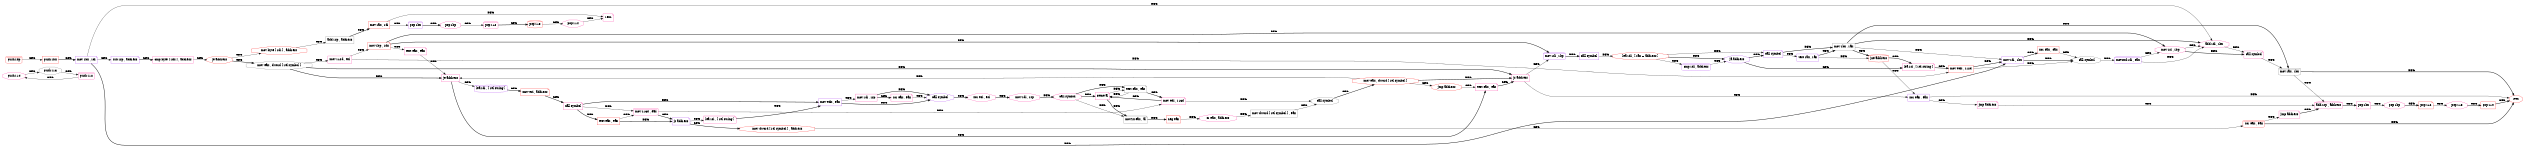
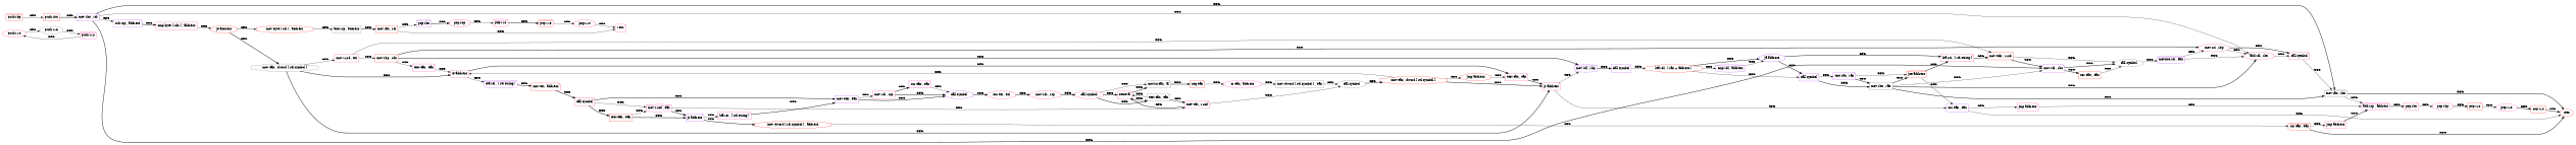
  digraph {
    rankdir=LR
    node [color=deeppink shape=note]
    edge [style=solid]
    n1 [label="push r14" shape=octagon]
    n2 [color=gray40 label="push r13" shape=octagon]
    n3 [label="push r12" shape=cylinder]
    n4 [color=red label="push rbp" shape=cylinder]
    n5 [color=red label="push rbx" shape=box]
    n6 [color=purple label="mov rbx , rdi"]
    n7 [color=purple label="sub rsp , address"]
    n8 [color=purple label="mov rdi , rbx"]
    n9 [label="add rdi , rbx" shape=octagon]
    n10 [color=gray40 label="mov rax , rbx" shape=cylinder]
    n11 [label="cmp byte [ rdx ] , address" shape=box]
    n12 [color=gray40 label="call symbol" shape=octagon]
    n13 [color=red label="xor eax , eax" shape=box]
    n14 [label="call symbol"]
    n15 [color=red label=retn shape=octagon]
    n16 [label="add rsp , address" shape=cylinder]
    n17 [color=red label="je address" shape=octagon]
    n18 [color=red label="mov byte [ rdi ] , address" shape=octagon]
    n19 [color=gray40 label="mov eax , dword [ rel symbol ]" shape=octagon]
    n20 [color=gray40 label="add rsp , address" shape=box]
    n21 [label="mov r12d , esi" shape=box]
    n22 [label="je address" shape=box]
    n23 [label="js address"]
    n24 [color=red label="mov rax , rdi" shape=box]
    n25 [color=red label="mov rbp , rdx"]
    n26 [color=red label="mov edx , r12d" shape=box]
    n27 [color=purple label="lea rdi , [ rel string ]" shape=cylinder]
    n28 [label="test eax , eax"]
    n29 [color=purple label="mov rdi , rbp" shape=cylinder]
    n30 [color=purple label="xor eax , eax" shape=box]
    n31 [color=purple label="pop rbx" shape=cylinder]
    n32 [label=retn]
    n33 [label="pop rbp" shape=octagon]
    n34 [label="pop r12" shape=cylinder]
    n35 [color=red label="pop r13" shape=cylinder]
    n36 [label="pop r14" shape=octagon]
    n37 [label="test eax , eax"]
    n38 [label="mov rsi , rbp" shape=octagon]
    n39 [color=purple label="call symbol" shape=box]
    n40 [color=red label="mov esi , address"]
    n41 [label="call symbol"]
    n42 [color=red label="test eax , eax" shape=box]
    n43 [label="mov r13d , eax" shape=cylinder]
    n44 [color=purple label="mov edx , eax" shape=box]
    n45 [color=purple label="js address"]
    n46 [label="mov edi , r13d"]
    n47 [label="mov rdi , rsp" shape=box]
    n48 [color=purple label="call symbol" shape=octagon]
    n49 [color=red label="mov dword [ rel symbol ] , address" shape=octagon]
    n50 [label="lea rsi , [ rel string ]"]
    n51 [label="setne al"]
    n52 [color=gray40 label="call symbol" shape=octagon]
    n53 [color=red label="xor eax , eax" shape=cylinder]
    n54 [label="jmp address"]
    n55 [label="jmp address"]
    n56 [color=red label="lea rdi , [ rax + address ]" shape=octagon]
    n57 [label="pop rbx"]
    n58 [label="pop rbp" shape=octagon]
    n59 [label="xor eax , eax"]
    n60 [label="xor esi , esi" shape=octagon]
    n61 [label="mov rdi , rsp" shape=octagon]
    n62 [label="call symbol" shape=octagon]
    n63 [color=gray40 label="test eax , eax"]
    n64 [color=gray40 label="movzx eax , al"]
    n65 [color=red label="neg eax"]
    n66 [color=red label="mov eax , dword [ rel symbol ]" shape=octagon]
    n67 [label="or eax , address" shape=octagon]
    n68 [color=gray40 label="mov dword [ rel symbol ] , eax" shape=box]
    n69 [color=red label="jmp address" shape=octagon]
    n70 [color=purple label="cmp rdi , address" shape=cylinder]
    n71 [color=purple label="ja address" shape=octagon]
    n72 [color=purple label="call symbol"]
    n73 [label="lea rsi , [ rel string ]"]
    n74 [color=purple label="test rax , rax"]
    n75 [color=gray40 label="mov rbx , rax" shape=box]
    n76 [color=red label="jne address" shape=cylinder]
    n77 [color=red label="pop r12"]
    n78 [label="pop r13" shape=octagon]
    n79 [color=red label="pop r14" shape=box]
    n80 [color=purple label="movsxd rdi , eax" shape=cylinder]
    n1 -> n2 [label=CFG]
    n2 -> n3 [label=CFG]
    n3 -> n1 [label=CFG]
    n4 -> n5 [label=CFG]
    n5 -> n6 [label=CFG style=bold]
    n6 -> n7 [label=CFG]
    n6 -> n8 [label=DFG style=bold]
    n6 -> n9 [label=DFG]
+   n6 -> n10 [label=DFG style=bold]
    n7 -> n11 [label=CFG style=bold]
    n8 -> n12 [label=DFG style=bold]
    n8 -> n13 [label=CFG style=bold]
    n9 -> n14 [label=DFG]
    n10 -> n15 [label=DFG style=bold]
    n10 -> n16 [label=CFG]
    n11 -> n17 [label=CFG]
    n12 -> n80 [label=DFG]
    n13 -> n12 [label=CFG]
    n14 -> n10 [label=CFG]
    n16 -> n57 [label=CFG style=bold]
    n17 -> n18 [label=CFG]
    n17 -> n19 [label=CFG style=bold]
    n18 -> n20 [label=CFG]
    n19 -> n21 [label=CFG]
    n19 -> n22 [label=DFG style=bold]
    n19 -> n23 [label=DFG style=bold]
    n20 -> n24 [label=CFG style=bold]
    n21 -> n25 [label=CFG]
    n21 -> n26 [label=DFG]
    n22 -> n27 [label=CFG]
    n22 -> n28 [label=CFG style=bold]
    n23 -> n29 [label=CFG]
    n23 -> n30 [label=CFG]
    n24 -> n31 [label=CFG]
    n24 -> n32 [label=DFG]
    n25 -> n29 [label=DFG style=bold]
    n25 -> n37 [label=CFG]
    n25 -> n38 [label=DFG style=bold]
    n26 -> n8 [label=CFG style=bold]
    n26 -> n12 [label=DFG]
    n27 -> n40 [label=CFG style=bold]
    n28 -> n23 [label=CFG style=bold]
    n29 -> n39 [label=DFG style=bold]
    n30 -> n15 [label=DFG]
    n30 -> n55 [label=CFG]
    n31 -> n33 [label=CFG style=bold]
    n33 -> n34 [label=CFG]
    n34 -> n35 [label=CFG style=bold]
    n35 -> n36 [label=CFG]
    n36 -> n32 [label=CFG]
    n37 -> n22 [label=CFG]
    n38 -> n9 [label=CFG]
    n38 -> n14 [label=DFG style=bold]
    n39 -> n56 [label=DFG]
    n40 -> n41 [label=CFG style=bold]
    n41 -> n42 [label=DFG style=bold]
    n41 -> n43 [label=DFG]
    n41 -> n44 [label=DFG style=bold]
    n42 -> n43 [label=CFG]
    n42 -> n45 [label=DFG style=bold]
    n43 -> n45 [label=CFG style=bold]
    n43 -> n46 [label=DFG]
    n44 -> n47 [label=CFG]
    n44 -> n48 [label=DFG style=bold]
    n45 -> n49 [label=CFG style=bold]
    n45 -> n50 [label=CFG]
    n46 -> n51 [label=CFG style=bold]
    n46 -> n52 [label=DFG]
    n47 -> n48 [label=DFG style=bold]
    n47 -> n59 [label=CFG style=bold]
    n48 -> n60 [label=CFG style=bold]
    n49 -> n53 [label=CFG]
    n50 -> n44 [label=CFG style=bold]
    n51 -> n63 [label=DFG]
    n51 -> n64 [label=DFG style=bold]
    n52 -> n66 [label=CFG style=bold]
    n53 -> n15 [label=DFG style=bold]
    n53 -> n54 [label=CFG]
    n54 -> n16 [label=CFG style=bold]
    n55 -> n16 [label=CFG]
    n56 -> n70 [label=CFG]
    n56 -> n71 [label=DFG style=bold]
    n56 -> n72 [label=DFG]
    n57 -> n58 [label=CFG]
    n58 -> n77 [label=CFG style=bold]
    n59 -> n48 [label=CFG]
    n60 -> n61 [label=CFG style=bold]
    n61 -> n62 [label=DFG style=bold]
    n62 -> n51 [label=DFG style=bold]
    n62 -> n63 [label=DFG style=bold]
    n62 -> n64 [label=DFG]
    n63 -> n46 [label=CFG style=bold]
    n63 -> n51 [label=DFG]
    n64 -> n65 [label=DFG style=bold]
    n65 -> n67 [label=DFG]
    n66 -> n22 [label=DFG]
    n66 -> n23 [label=DFG style=bold]
    n66 -> n69 [label=CFG]
    n67 -> n68 [label=DFG]
    n68 -> n52 [label=CFG]
    n69 -> n28 [label=CFG]
    n70 -> n71 [label=CFG]
    n71 -> n72 [label=CFG style=bold]
    n71 -> n73 [label=CFG style=bold]
    n72 -> n74 [label=DFG]
    n72 -> n75 [label=DFG style=bold]
    n73 -> n26 [label=CFG style=bold]
    n74 -> n75 [label=CFG style=bold]
    n74 -> n76 [label=DFG]
    n75 -> n8 [label=DFG]
    n75 -> n9 [label=DFG style=bold]
    n75 -> n10 [label=DFG style=bold]
    n75 -> n76 [label=CFG style=bold]
    n76 -> n30 [label=CFG]
    n76 -> n73 [label=CFG style=bold]
    n77 -> n78 [label=CFG]
    n78 -> n79 [label=CFG style=bold]
    n79 -> n15 [label=CFG style=bold]
    n80 -> n9 [label=DFG]
    n80 -> n38 [label=CFG]
  }
